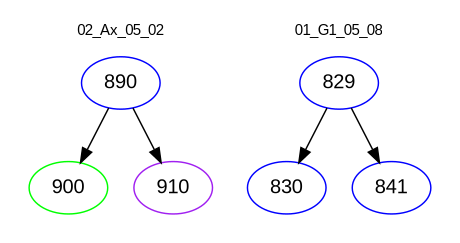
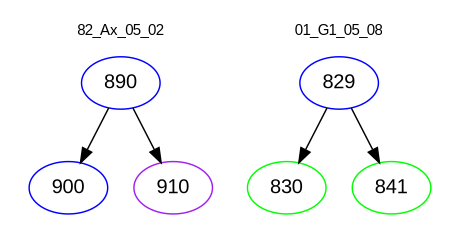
  digraph {
    fontname="Liberation Sans"
    node [color=blue fontname="Liberation Sans"]
    edge [color=black fontname="Liberation Sans"]
    n1 [label=890]
-   n2 [color=green label=900]
+   n2 [label=900]
    n3 [color=purple label=910]
    n4 [label=829]
-   n5 [label=830]
-   n6 [label=841]
+   n5 [color=green label=830]
+   n6 [color=green label=841]
    subgraph cluster_1 {
      color=white
      fontsize=10
-     label="02_Ax_05_02"
+     label="82_Ax_05_02"
      n1
      n2
      n3
    }
    subgraph cluster_2 {
      color=white
      fontsize=10
      label="01_G1_05_08"
      n4
      n5
      n6
    }
    n1 -> n2
    n1 -> n3
    n4 -> n5
    n4 -> n6
  }
